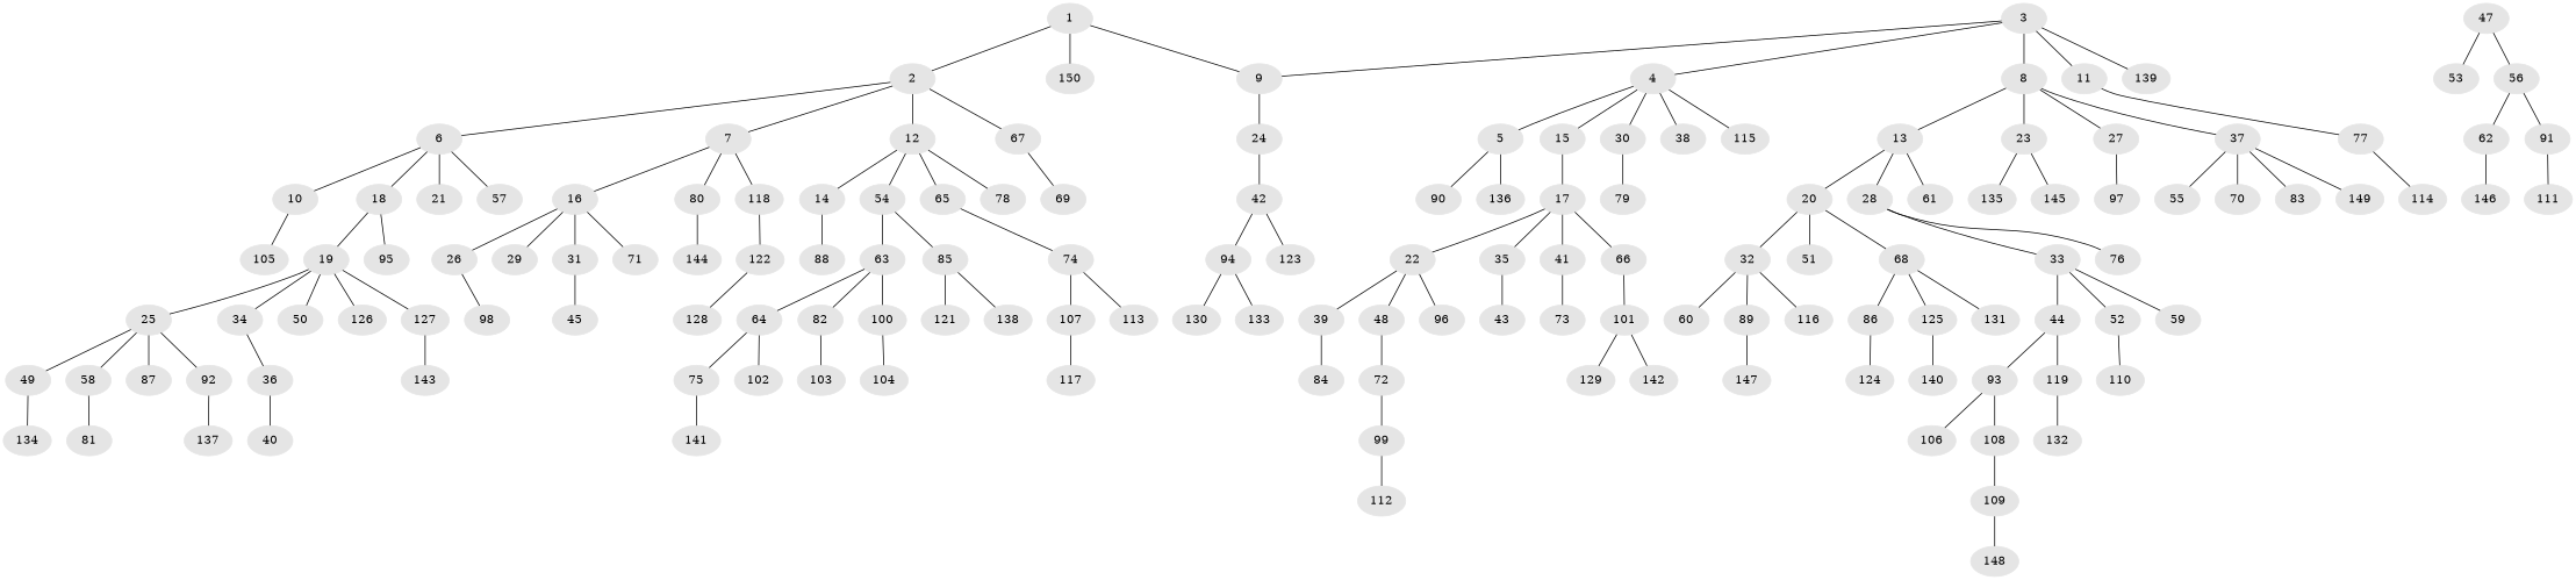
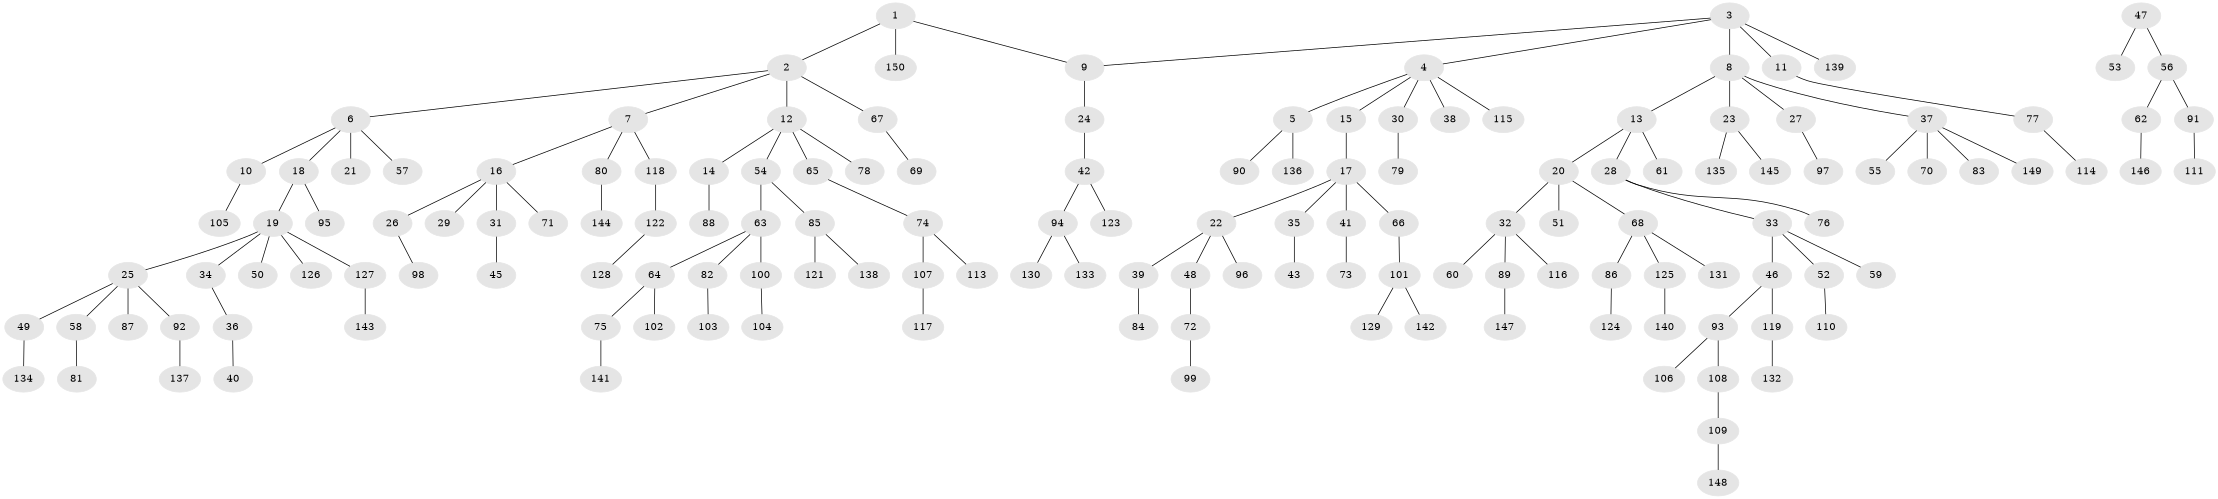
  graph {
    node [color=gray90 style=filled]
    1
    2
    n3 [label=150]
    9
    6
    7
    12
    67
    3
    4
    8
    11
    139
    10
    18
    21
    57
    16
    80
    118
    14
    54
    65
    78
    69
    5
    15
    30
    38
    115
    13
    23
    27
    37
    24
    77
    90
    136
    17
    79
    105
    19
    95
    26
    29
    31
    71
    144
    122
    20
    28
    61
    135
    145
    97
    55
    70
    83
    149
    42
    114
    88
    63
    85
    74
    32
    51
    68
    33
    76
    22
    35
    41
    66
    47
    53
    56
    98
    45
    39
    48
    96
    43
    73
    101
    25
    34
    50
    126
    127
    49
    58
    87
    92
    36
    143
    60
    89
    116
    86
    125
    131
    84
    72
    94
    123
    134
    81
    137
-   46 [label=44]
+   46
    52
    59
    147
    93
    119
    110
    40
    130
    133
    106
    108
    132
    62
    91
    99
    64
    82
    100
    121
    138
    146
    111
    75
    102
    103
    104
    141
    107
    113
    129
    142
    124
    140
-   112
    117
    109
    148
    128
    1 -- 2
    1 -- n3
    1 -- 9
    2 -- 6
    2 -- 7
    2 -- 12
    2 -- 67
    9 -- 24
    6 -- 10
    6 -- 18
    6 -- 21
    6 -- 57
    7 -- 16
    7 -- 80
    7 -- 118
    12 -- 14
    12 -- 54
    12 -- 65
    12 -- 78
    67 -- 69
    3 -- 9
    3 -- 4
    3 -- 8
    3 -- 11
    3 -- 139
    4 -- 5
    4 -- 15
    4 -- 30
    4 -- 38
    4 -- 115
    8 -- 13
    8 -- 23
    8 -- 27
    8 -- 37
    11 -- 77
    10 -- 105
    18 -- 19
    18 -- 95
    16 -- 26
    16 -- 29
    16 -- 31
    16 -- 71
    80 -- 144
    118 -- 122
    14 -- 88
    54 -- 63
    54 -- 85
    65 -- 74
    5 -- 90
    5 -- 136
    15 -- 17
    30 -- 79
    13 -- 20
    13 -- 28
    13 -- 61
    23 -- 135
    23 -- 145
    27 -- 97
    37 -- 55
    37 -- 70
    37 -- 83
    37 -- 149
    24 -- 42
    77 -- 114
    17 -- 22
    17 -- 35
    17 -- 41
    17 -- 66
    19 -- 25
    19 -- 34
    19 -- 50
    19 -- 126
    19 -- 127
    26 -- 98
    31 -- 45
    122 -- 128
    20 -- 32
    20 -- 51
    20 -- 68
    28 -- 33
    28 -- 76
    42 -- 94
    42 -- 123
    63 -- 64
    63 -- 82
    63 -- 100
    85 -- 121
    85 -- 138
    74 -- 107
    74 -- 113
    32 -- 60
    32 -- 89
    32 -- 116
    68 -- 86
    68 -- 125
    68 -- 131
    33 -- 46
    33 -- 52
    33 -- 59
    22 -- 39
    22 -- 48
    22 -- 96
    35 -- 43
    41 -- 73
    66 -- 101
    47 -- 53
    47 -- 56
    56 -- 62
    56 -- 91
    39 -- 84
    48 -- 72
    101 -- 129
    101 -- 142
    25 -- 49
    25 -- 58
    25 -- 87
    25 -- 92
    34 -- 36
    127 -- 143
    49 -- 134
    58 -- 81
    92 -- 137
    36 -- 40
    89 -- 147
    86 -- 124
    125 -- 140
    72 -- 99
    94 -- 130
    94 -- 133
    46 -- 93
    46 -- 119
    52 -- 110
    93 -- 106
    93 -- 108
    119 -- 132
    108 -- 109
    62 -- 146
    91 -- 111
-   99 -- 112
    64 -- 75
    64 -- 102
    82 -- 103
    100 -- 104
    75 -- 141
    107 -- 117
    109 -- 148
  }
